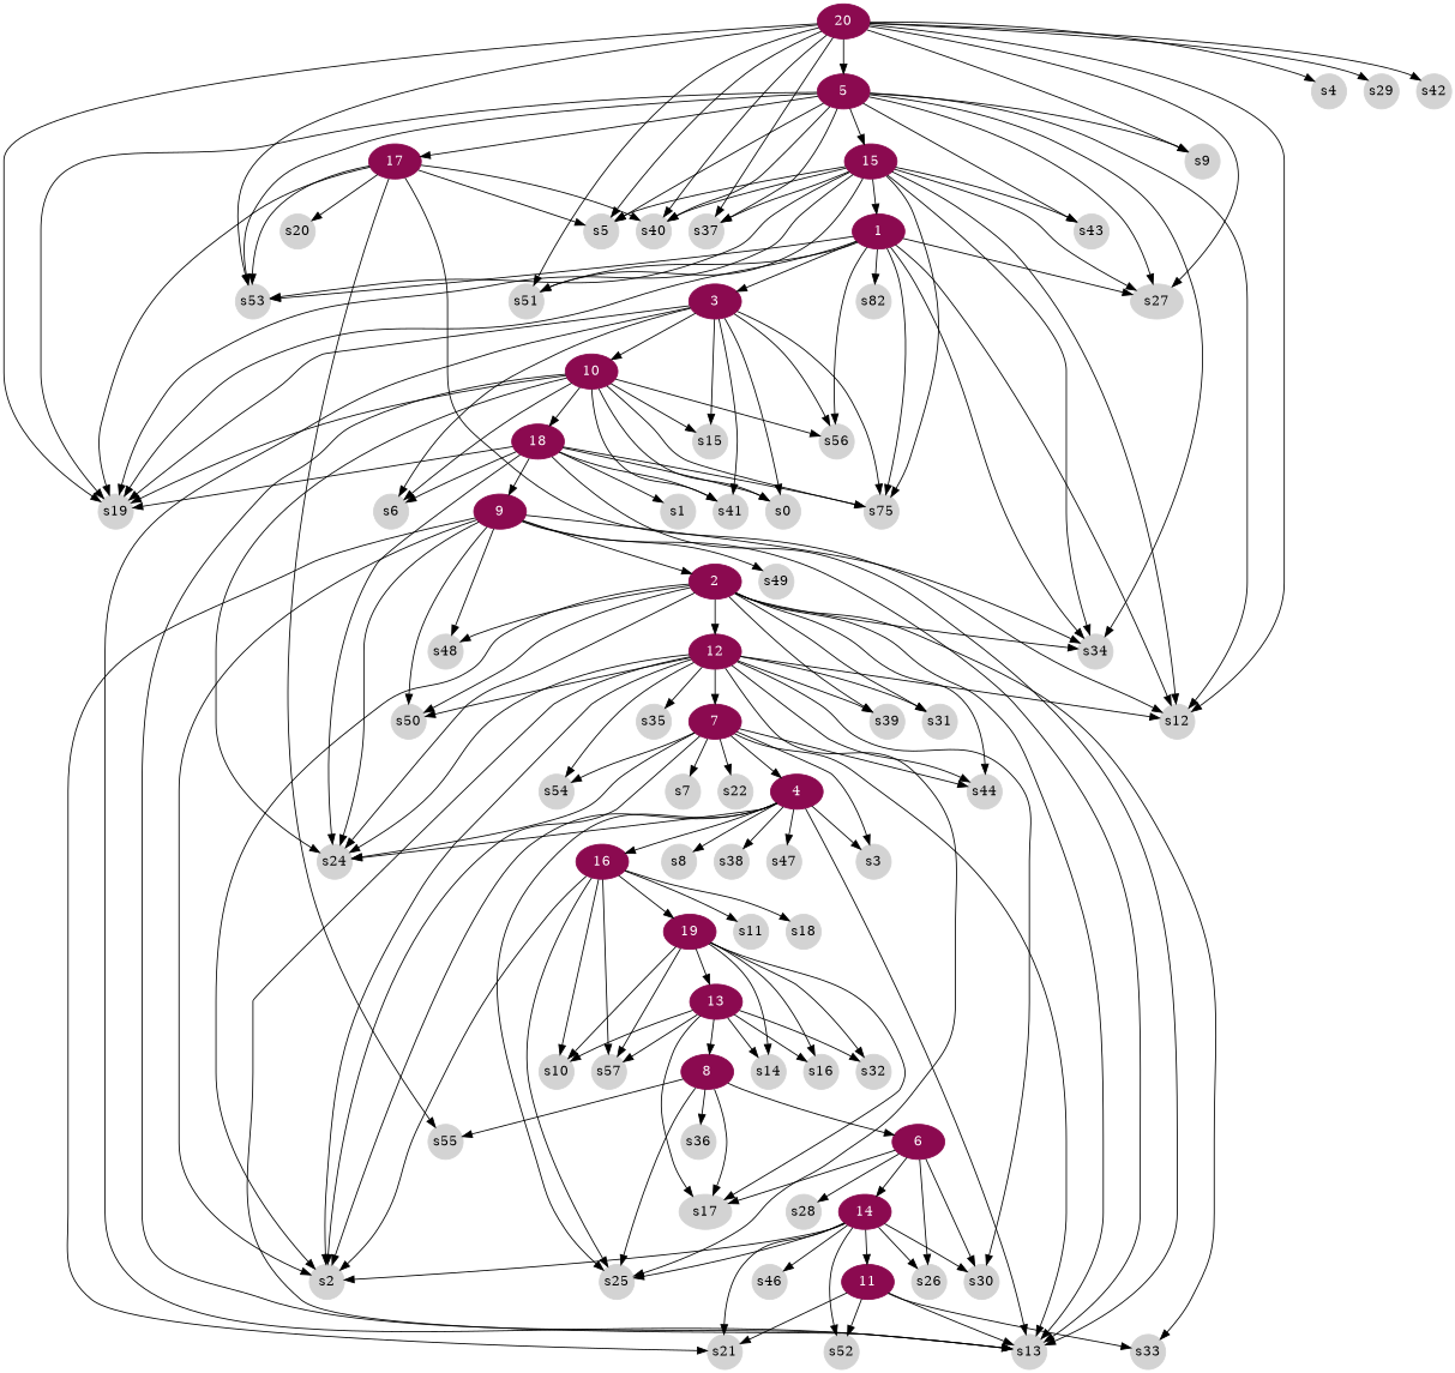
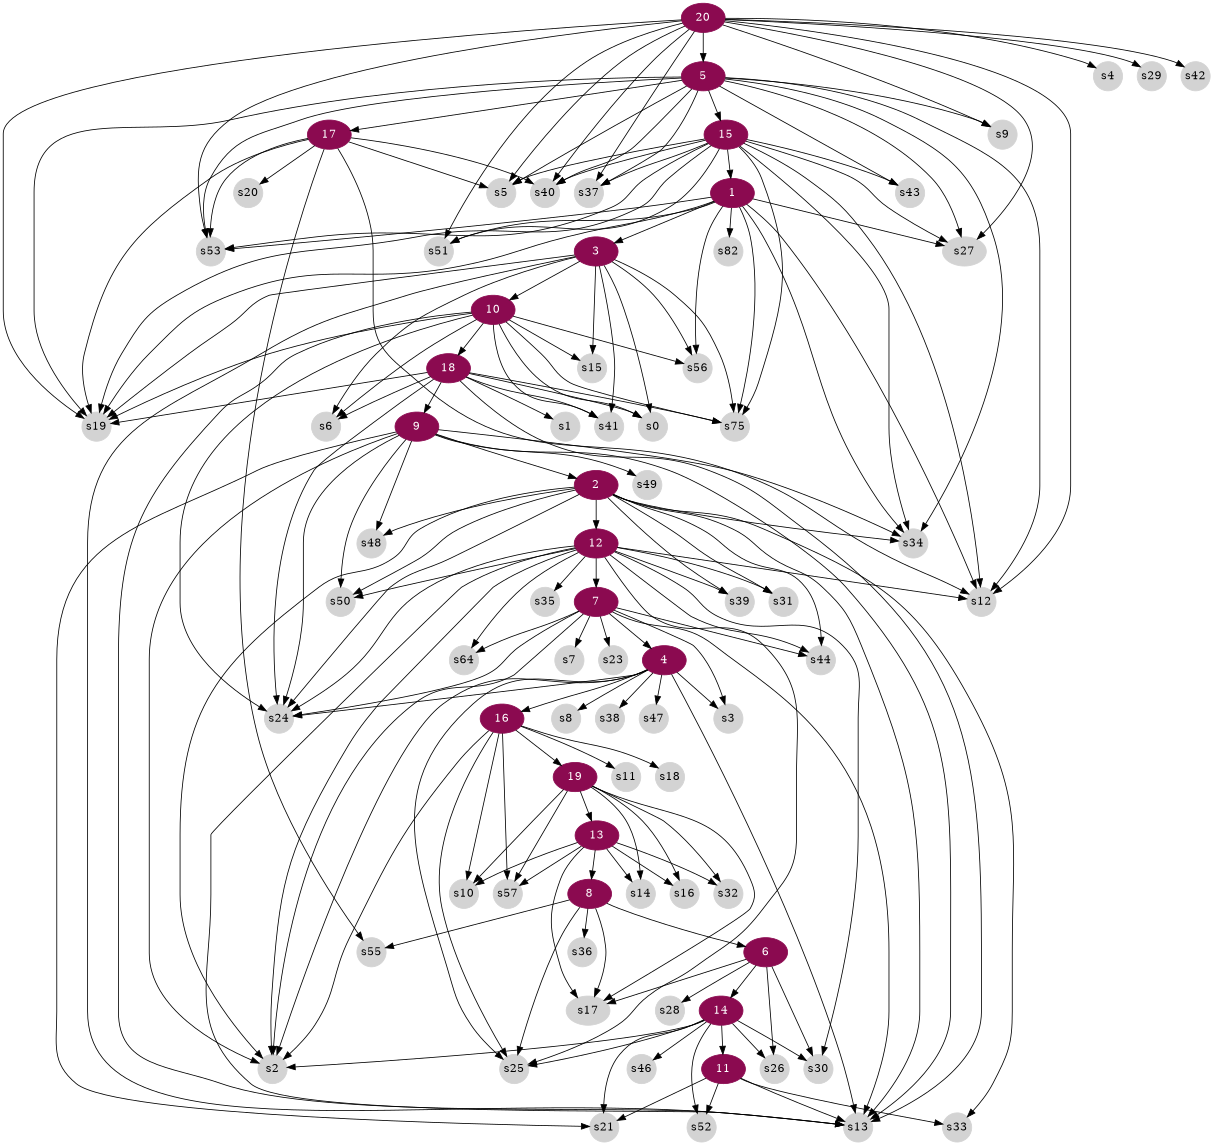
  digraph {
    node [color=lightgrey fontcolor=black style=filled fixedsize=true shape=circle]
    15 [color=deeppink4 fontcolor=white fixedsize="" shape=""]
    1 [color=deeppink4 fontcolor=white fixedsize="" shape=""]
    s12
    s19
    s27 [shape=ellipse]
    s34
    n7 [label=s75]
    s51
    s53
    s5
    s37
    s40
    s43
    3 [color=deeppink4 fontcolor=white fixedsize="" shape=""]
    n15 [label=s82]
    s56
    s13
    10 [color=deeppink4 fontcolor=white fixedsize="" shape=""]
    s0
    s6
    s15
    s41
    9 [color=deeppink4 fontcolor=white fixedsize="" shape=""]
    2 [color=deeppink4 fontcolor=white fixedsize="" shape=""]
    s2
    s24
    s48
    s50
    s21
    s49
    12 [color=deeppink4 fontcolor=white fixedsize="" shape=""]
    s31
    s33
    s39
    s44
    7 [color=deeppink4 fontcolor=white fixedsize="" shape=""]
-   s54
+   s54 [label=s64]
    s25
    s30
    s35
    18 [color=deeppink4 fontcolor=white fixedsize="" shape=""]
    4 [color=deeppink4 fontcolor=white fixedsize="" shape=""]
    s3
    s7
-   s23 [label=s22]
+   s23
    16 [color=deeppink4 fontcolor=white fixedsize="" shape=""]
    s8
    s38
    s47
    s10
    s57
    19 [color=deeppink4 fontcolor=white fixedsize="" shape=""]
    s11
    s18
    20 [color=deeppink4 fontcolor=white fixedsize="" shape=""]
    5 [color=deeppink4 fontcolor=white fixedsize="" shape=""]
    s9
    s4
    s29
    s42
    17 [color=deeppink4 fontcolor=white fixedsize="" shape=""]
    s55
    s20
    8 [color=deeppink4 fontcolor=white fixedsize="" shape=""]
    6 [color=deeppink4 fontcolor=white fixedsize="" shape=""]
    s17 [shape=ellipse]
    s36
    14 [color=deeppink4 fontcolor=white fixedsize="" shape=""]
    s26
    s28
    11 [color=deeppink4 fontcolor=white fixedsize="" shape=""]
    s52
    s46
    13 [color=deeppink4 fontcolor=white fixedsize="" shape=""]
    s14
    s16
    s32
    s1
    15 -> 1
    15 -> s12
    15 -> s19
    15 -> s27
    15 -> s34
    15 -> n7
    15 -> s51
    15 -> s53
    15 -> s5
    15 -> s37
    15 -> s40
    15 -> s43
    1 -> s12
    1 -> s19
    1 -> s27
    1 -> s34
    1 -> n7
    1 -> s51
    1 -> s53
    1 -> 3
    1 -> n15
    1 -> s56
    3 -> s19
    3 -> n7
    3 -> s56
    3 -> s13
    3 -> 10
    3 -> s0
    3 -> s6
    3 -> s15
    3 -> s41
    10 -> s19
    10 -> n7
    10 -> s56
    10 -> s13
    10 -> s0
    10 -> s6
    10 -> s15
    10 -> s41
    10 -> s24
    10 -> 18
    9 -> s34
    9 -> s13
    9 -> 2
    9 -> s2
    9 -> s24
    9 -> s48
    9 -> s50
    9 -> s21
    9 -> s49
    2 -> s34
    2 -> s13
    2 -> s2
    2 -> s24
    2 -> s48
    2 -> s50
    2 -> 12
    2 -> s31
    2 -> s33
    2 -> s39
    2 -> s44
    12 -> s12
    12 -> s13
    12 -> s2
    12 -> s24
    12 -> s50
    12 -> s31
    12 -> s39
    12 -> s44
    12 -> 7
    12 -> s54
    12 -> s25
    12 -> s30
    12 -> s35
    7 -> s13
    7 -> s2
    7 -> s24
    7 -> s44
    7 -> s54
    7 -> 4
    7 -> s3
    7 -> s7
    7 -> s23
    18 -> s19
    18 -> n7
    18 -> s13
    18 -> s0
    18 -> s6
    18 -> s41
    18 -> 9
    18 -> s24
    18 -> s1
    4 -> s13
    4 -> s2
    4 -> s24
    4 -> s25
    4 -> s3
    4 -> 16
    4 -> s8
    4 -> s38
    4 -> s47
    16 -> s2
    16 -> s25
    16 -> s10
    16 -> s57
    16 -> 19
    16 -> s11
    16 -> s18
    19 -> s10
    19 -> s57
    19 -> s17
    19 -> 13
    19 -> s14
    19 -> s16
    19 -> s32
    20 -> s12
    20 -> s19
    20 -> s27
    20 -> s51
    20 -> s53
    20 -> s5
    20 -> s37
    20 -> s40
    20 -> 5
    20 -> s9
    20 -> s4
    20 -> s29
    20 -> s42
    5 -> 15
    5 -> s12
    5 -> s19
    5 -> s27
    5 -> s34
    5 -> s53
    5 -> s5
    5 -> s37
    5 -> s40
    5 -> s43
    5 -> s9
    5 -> 17
    17 -> s12
    17 -> s19
    17 -> s53
    17 -> s5
    17 -> s40
    17 -> s55
    17 -> s20
    8 -> s25
    8 -> s55
    8 -> 6
    8 -> s17
    8 -> s36
    6 -> s30
    6 -> s17
    6 -> 14
    6 -> s26
    6 -> s28
    14 -> s2
    14 -> s21
    14 -> s25
    14 -> s30
    14 -> s26
    14 -> 11
    14 -> s52
    14 -> s46
    11 -> s13
    11 -> s21
    11 -> s33
    11 -> s52
    13 -> s10
    13 -> s57
    13 -> 8
    13 -> s17
    13 -> s14
    13 -> s16
    13 -> s32
  }
